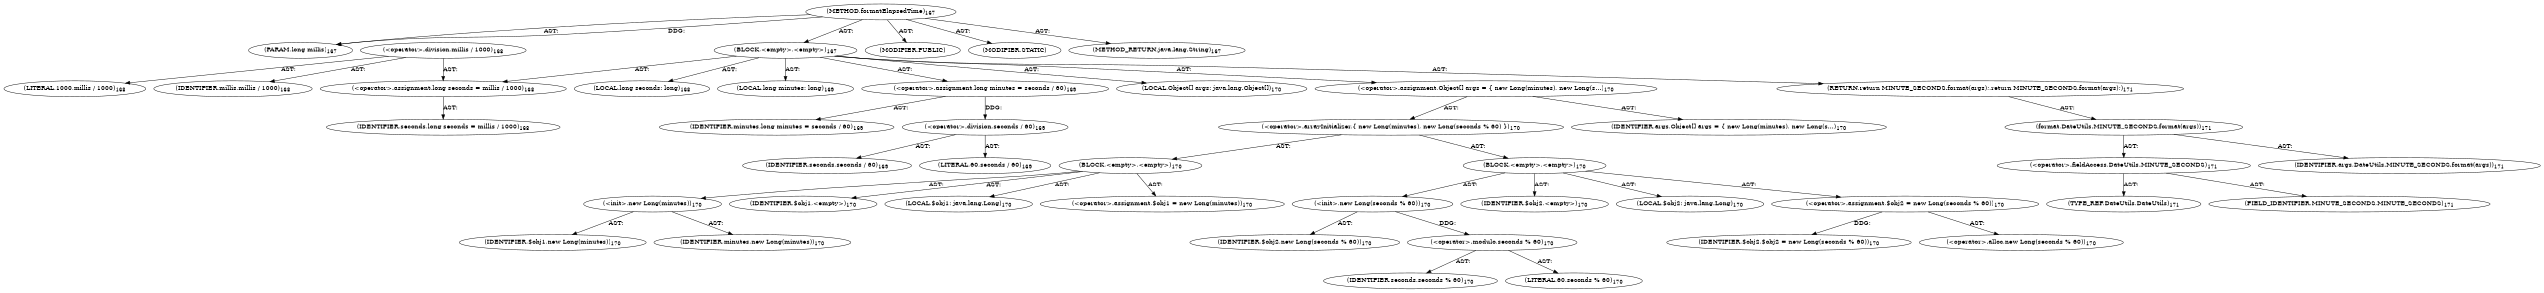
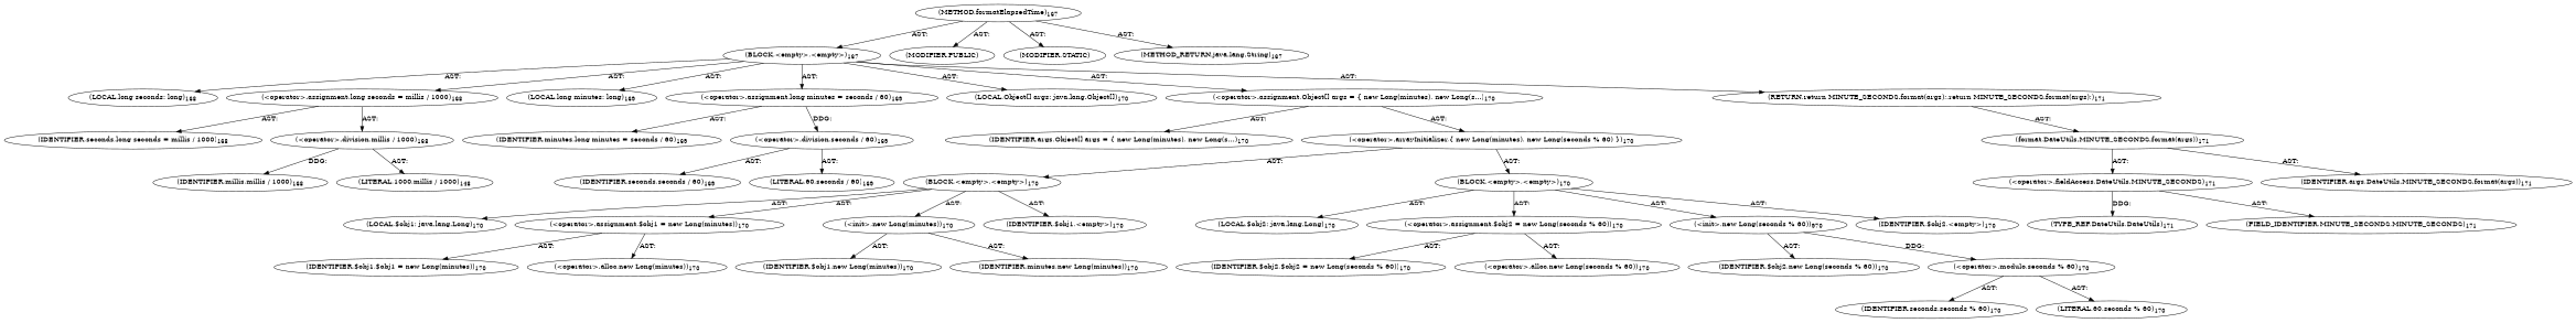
  digraph {
    n1 [label=<(METHOD,formatElapsedTime)<SUB>167</SUB>>]
-   n2 [label=<(PARAM,long millis)<SUB>167</SUB>>]
    n3 [label=<(BLOCK,&lt;empty&gt;,&lt;empty&gt;)<SUB>167</SUB>>]
    n4 [label=<(MODIFIER,PUBLIC)>]
    n5 [label=<(MODIFIER,STATIC)>]
    n6 [label=<(METHOD_RETURN,java.lang.String)<SUB>167</SUB>>]
    n7 [label=<(LOCAL,long seconds: long)<SUB>168</SUB>>]
    n8 [label=<(&lt;operator&gt;.assignment,long seconds = millis / 1000)<SUB>168</SUB>>]
    n9 [label=<(LOCAL,long minutes: long)<SUB>169</SUB>>]
    n10 [label=<(&lt;operator&gt;.assignment,long minutes = seconds / 60)<SUB>169</SUB>>]
    n11 [label=<(LOCAL,Object[] args: java.lang.Object[])<SUB>170</SUB>>]
    n12 [label=<(&lt;operator&gt;.assignment,Object[] args = { new Long(minutes), new Long(s...)<SUB>170</SUB>>]
    n13 [label=<(RETURN,return MINUTE_SECONDS.format(args);,return MINUTE_SECONDS.format(args);)<SUB>171</SUB>>]
    n14 [label=<(IDENTIFIER,seconds,long seconds = millis / 1000)<SUB>168</SUB>>]
    n15 [label=<(&lt;operator&gt;.division,millis / 1000)<SUB>168</SUB>>]
    n16 [label=<(IDENTIFIER,minutes,long minutes = seconds / 60)<SUB>169</SUB>>]
    n17 [label=<(&lt;operator&gt;.division,seconds / 60)<SUB>169</SUB>>]
    n18 [label=<(IDENTIFIER,args,Object[] args = { new Long(minutes), new Long(s...)<SUB>170</SUB>>]
    n19 [label=<(&lt;operator&gt;.arrayInitializer,{ new Long(minutes), new Long(seconds % 60) })<SUB>170</SUB>>]
    n20 [label=<(format,DateUtils.MINUTE_SECONDS.format(args))<SUB>171</SUB>>]
    n21 [label=<(IDENTIFIER,millis,millis / 1000)<SUB>168</SUB>>]
-   n22 [label=<(LITERAL,1000,millis / 1000)<SUB>168</SUB>>]
+   n22 [label=<(LITERAL,1000,millis / 1000)<SUB>148</SUB>>]
    n23 [label=<(IDENTIFIER,seconds,seconds / 60)<SUB>169</SUB>>]
    n24 [label=<(LITERAL,60,seconds / 60)<SUB>169</SUB>>]
    n25 [label=<(BLOCK,&lt;empty&gt;,&lt;empty&gt;)<SUB>170</SUB>>]
    n26 [label=<(BLOCK,&lt;empty&gt;,&lt;empty&gt;)<SUB>170</SUB>>]
    n27 [label=<(LOCAL,$obj1: java.lang.Long)<SUB>170</SUB>>]
    n28 [label=<(&lt;operator&gt;.assignment,$obj1 = new Long(minutes))<SUB>170</SUB>>]
    n29 [label=<(&lt;init&gt;,new Long(minutes))<SUB>170</SUB>>]
    n30 [label=<(IDENTIFIER,$obj1,&lt;empty&gt;)<SUB>170</SUB>>]
    n31 [label=<(LOCAL,$obj2: java.lang.Long)<SUB>170</SUB>>]
    n32 [label=<(&lt;operator&gt;.assignment,$obj2 = new Long(seconds % 60))<SUB>170</SUB>>]
-   n33 [label=<(&lt;init&gt;,new Long(seconds % 60))<SUB>170</SUB>>]
+   n33 [label=<(&lt;init&gt;,new Long(seconds % 60))<SUB>970</SUB>>]
    n34 [label=<(IDENTIFIER,$obj2,&lt;empty&gt;)<SUB>170</SUB>>]
+   n35 [label=<(IDENTIFIER,$obj1,$obj1 = new Long(minutes))<SUB>170</SUB>>]
+   n36 [label=<(&lt;operator&gt;.alloc,new Long(minutes))<SUB>170</SUB>>]
    n37 [label=<(IDENTIFIER,$obj1,new Long(minutes))<SUB>170</SUB>>]
    n38 [label=<(IDENTIFIER,minutes,new Long(minutes))<SUB>170</SUB>>]
    n39 [label=<(IDENTIFIER,$obj2,$obj2 = new Long(seconds % 60))<SUB>170</SUB>>]
    n40 [label=<(&lt;operator&gt;.alloc,new Long(seconds % 60))<SUB>170</SUB>>]
    n41 [label=<(IDENTIFIER,$obj2,new Long(seconds % 60))<SUB>170</SUB>>]
    n42 [label=<(&lt;operator&gt;.modulo,seconds % 60)<SUB>170</SUB>>]
    n43 [label=<(IDENTIFIER,seconds,seconds % 60)<SUB>170</SUB>>]
    n44 [label=<(LITERAL,60,seconds % 60)<SUB>170</SUB>>]
    n45 [label=<(&lt;operator&gt;.fieldAccess,DateUtils.MINUTE_SECONDS)<SUB>171</SUB>>]
    n46 [label=<(IDENTIFIER,args,DateUtils.MINUTE_SECONDS.format(args))<SUB>171</SUB>>]
    n47 [label=<(TYPE_REF,DateUtils,DateUtils)<SUB>171</SUB>>]
    n48 [label=<(FIELD_IDENTIFIER,MINUTE_SECONDS,MINUTE_SECONDS)<SUB>171</SUB>>]
-   n1 -> n2 [label="AST: "]
-   n1 -> n2 [label="DDG: "]
    n1 -> n3 [label="AST: "]
    n1 -> n4 [label="AST: "]
    n1 -> n5 [label="AST: "]
    n1 -> n6 [label="AST: "]
    n3 -> n7 [label="AST: "]
    n3 -> n8 [label="AST: "]
    n3 -> n9 [label="AST: "]
    n3 -> n10 [label="AST: "]
    n3 -> n11 [label="AST: "]
    n3 -> n12 [label="AST: "]
    n3 -> n13 [label="AST: "]
    n8 -> n14 [label="AST: "]
-   n15 -> n8 [label="AST: "]
+   n8 -> n15 [label="AST: "]
    n10 -> n16 [label="AST: "]
    n10 -> n17 [label="DDG: "]
    n12 -> n18 [label="AST: "]
    n12 -> n19 [label="AST: "]
    n13 -> n20 [label="AST: "]
-   n15 -> n21 [label="AST: "]
+   n15 -> n21 [label="DDG: "]
    n15 -> n22 [label="AST: "]
    n17 -> n23 [label="AST: "]
    n17 -> n24 [label="AST: "]
    n19 -> n25 [label="AST: "]
    n19 -> n26 [label="AST: "]
    n20 -> n45 [label="AST: "]
    n20 -> n46 [label="AST: "]
    n25 -> n27 [label="AST: "]
    n25 -> n28 [label="AST: "]
    n25 -> n29 [label="AST: "]
    n25 -> n30 [label="AST: "]
    n26 -> n31 [label="AST: "]
    n26 -> n32 [label="AST: "]
    n26 -> n33 [label="AST: "]
    n26 -> n34 [label="AST: "]
+   n28 -> n35 [label="AST: "]
+   n28 -> n36 [label="AST: "]
    n29 -> n37 [label="AST: "]
    n29 -> n38 [label="AST: "]
-   n32 -> n39 [label="DDG: "]
+   n32 -> n39 [label="AST: "]
    n32 -> n40 [label="AST: "]
    n33 -> n41 [label="AST: "]
    n33 -> n42 [label="DDG: "]
    n42 -> n43 [label="AST: "]
    n42 -> n44 [label="AST: "]
-   n45 -> n47 [label="AST: "]
+   n45 -> n47 [label="DDG: "]
    n45 -> n48 [label="AST: "]
  }
